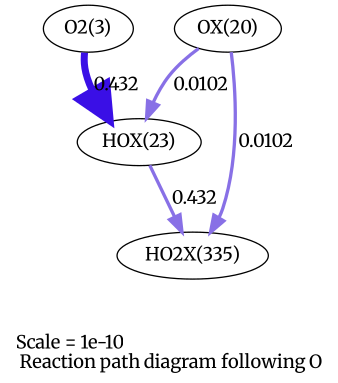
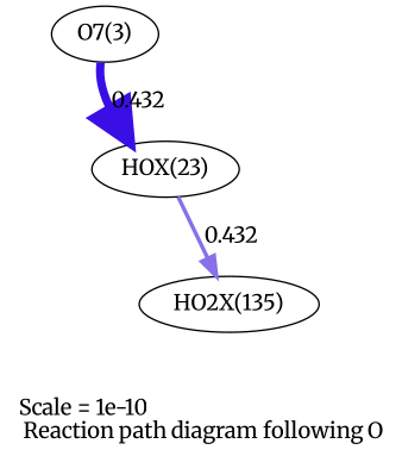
  digraph {
    fontname=Merriweather
    label="Scale = 1e-10\l Reaction path diagram following O"
    node [fontname=Merriweather]
    edge [arrowsize=1.27 color="0.7, 0.51, 0.9" fontname=Merriweather penwidth=2.54]
-   n1 [label="O2(3)"]
+   n1 [label="O7(3)"]
    n2 [label="HOX(23)"]
-   n3 [label="OX(20)"]
-   n4 [label="HO2X(335)"]
+   n4 [label="HO2X(135)"]
    n1 -> n2 [arrowsize=2.68 color="0.7, 0.932, 0.9" label=" 0.432" penwidth=5.37]
    n2 -> n4 [label=" 0.432"]
-   n3 -> n2 [label=" 0.0102"]
-   n3 -> n4 [label=" 0.0102"]
  }
